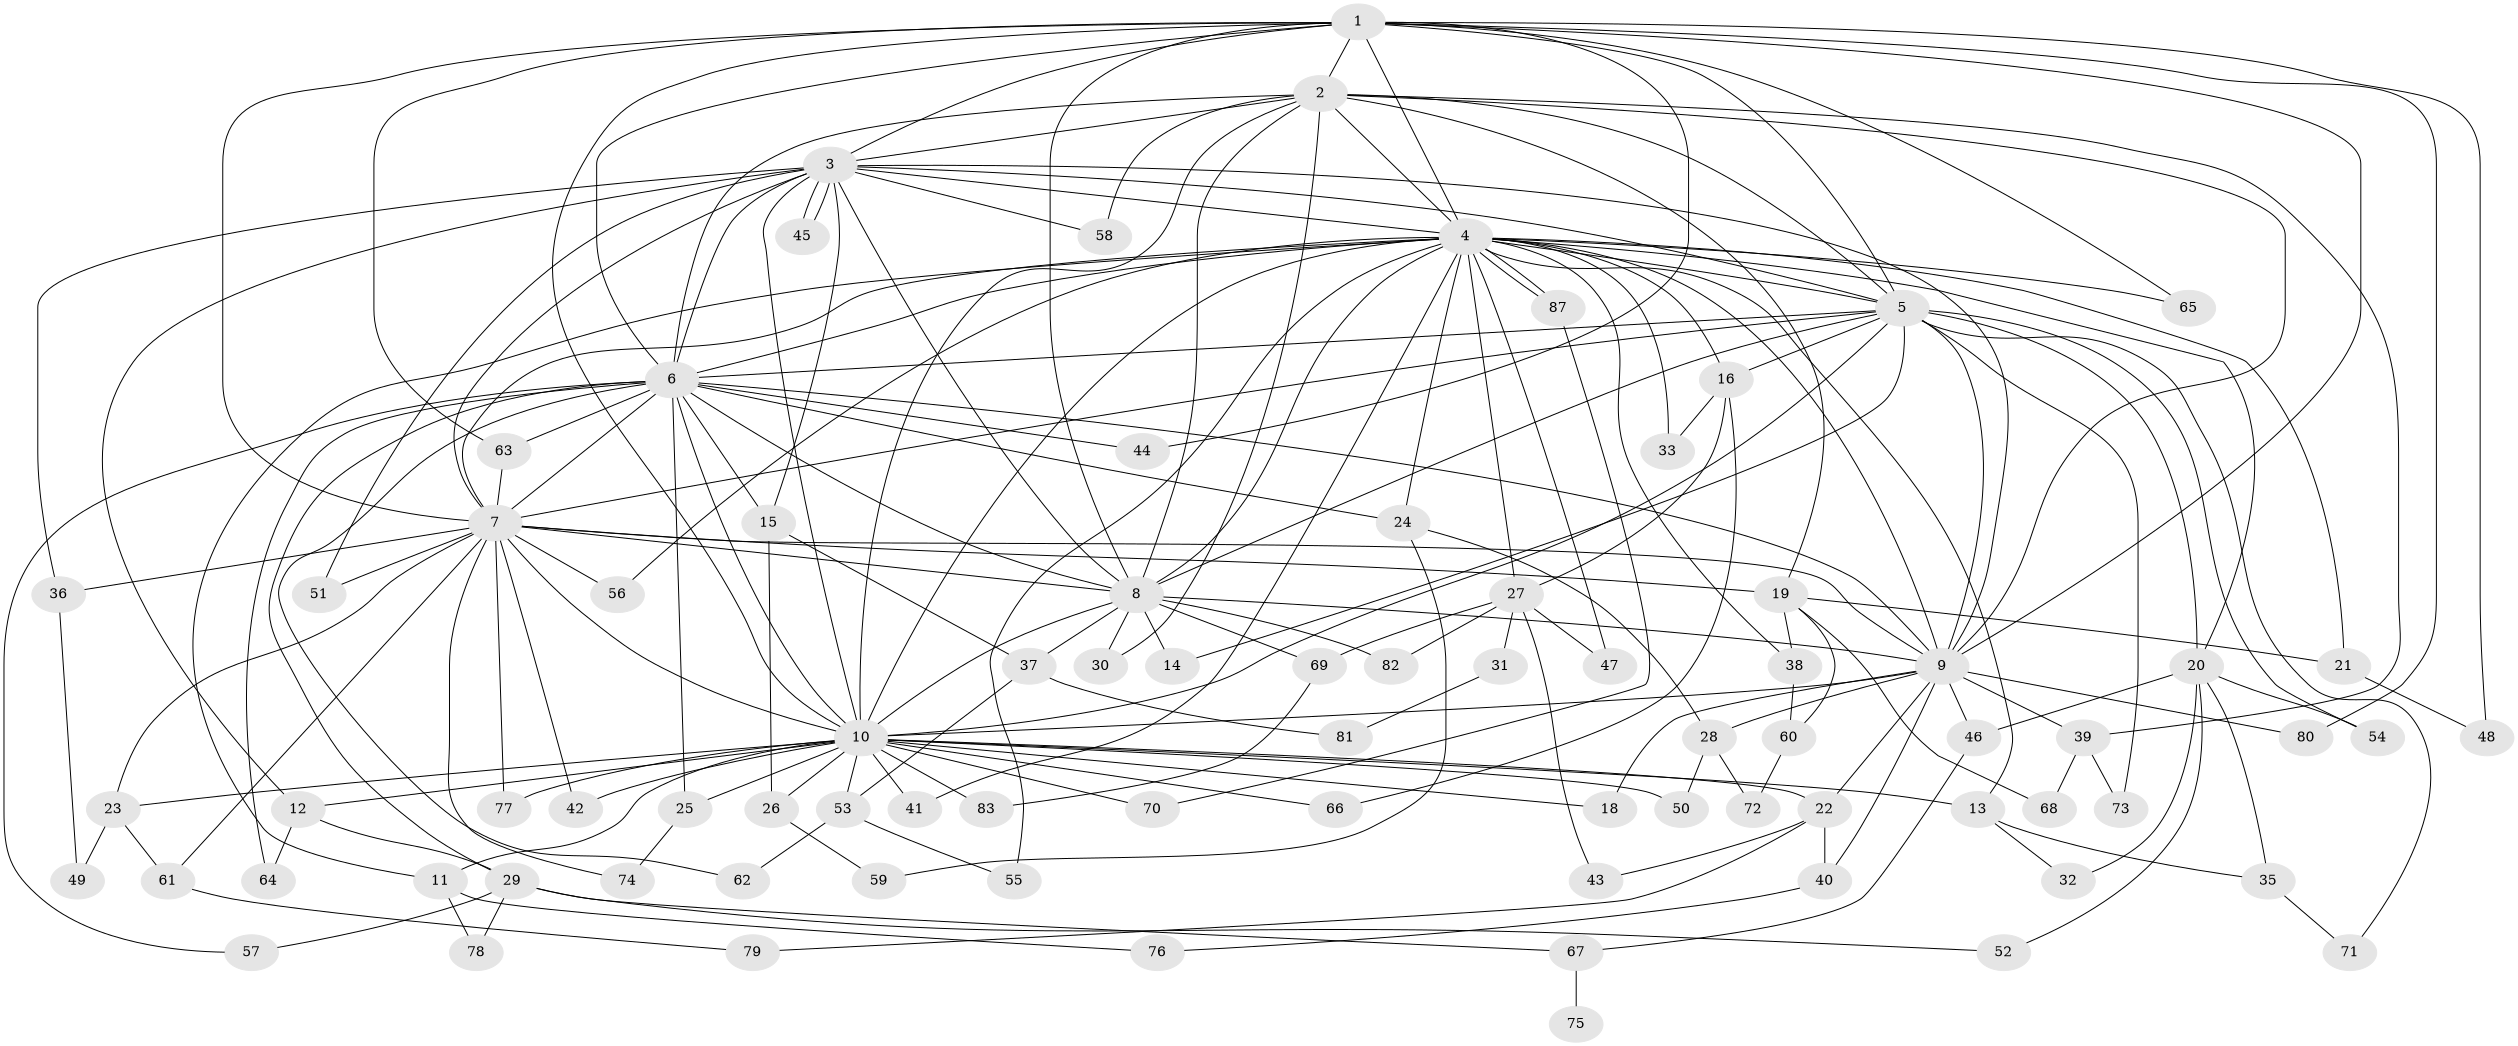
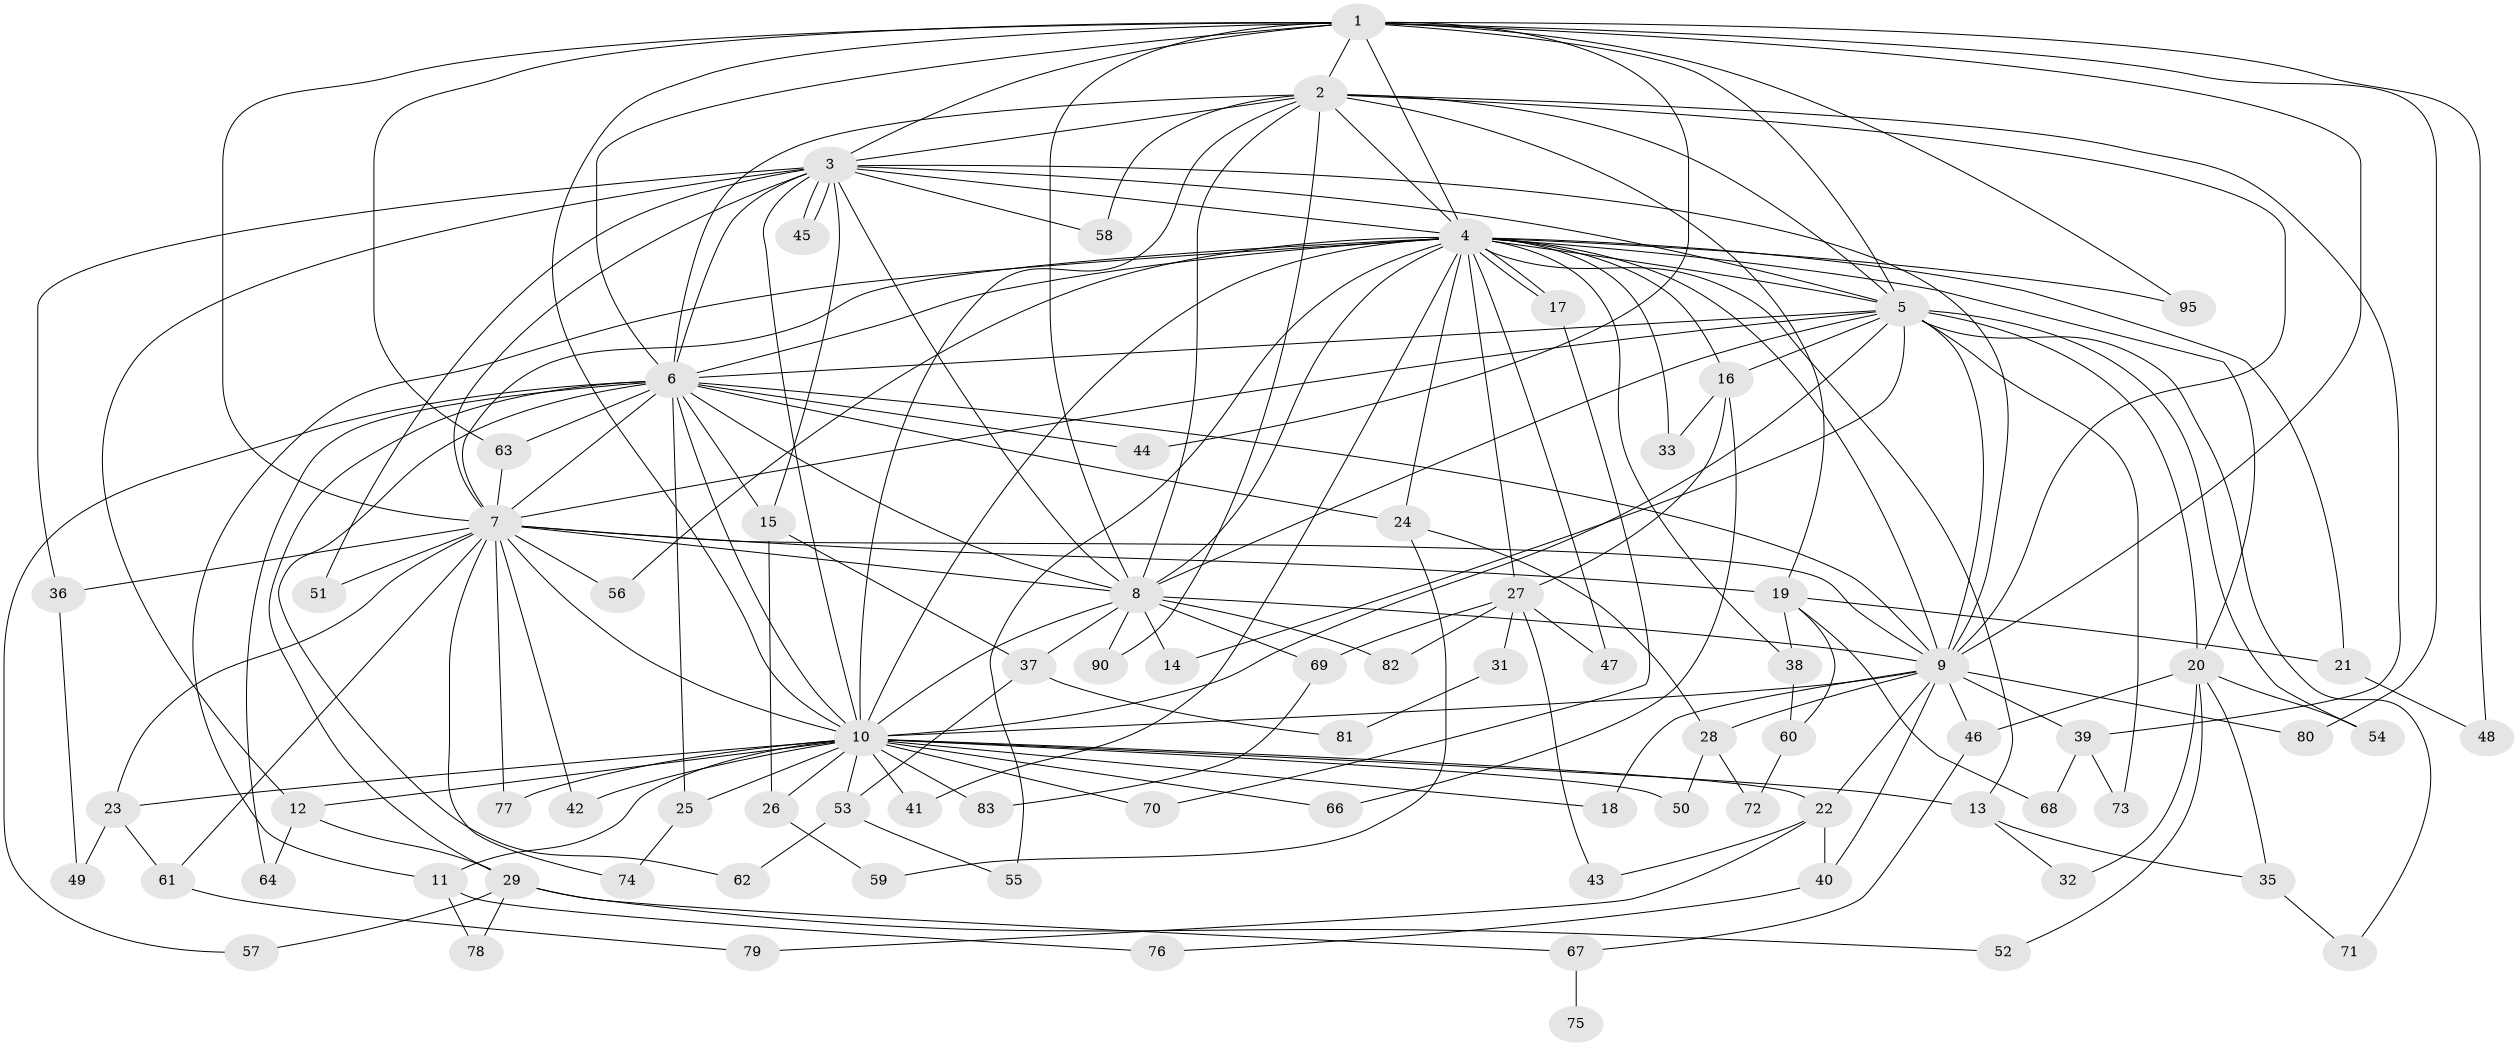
  graph {
    node [color=gray90 style=filled]
    1
    2
    3
    4
    5
    6
    7
    8
    9
    10
    44
    48
    63
-   65
+   65 [label=95]
    80
    19
-   30
+   30 [label=90]
    39
    58
    12
    15
    36
    45
    51
    11
    13
    16
-   17 [label=87]
+   17
    20
    21
    24
    27
    33
    38
    41
    47
    55
    56
    14
    54
    71
    73
    25
    29
    57
    62
    64
    23
    42
    61
    74
    77
    37
    69
    82
    18
    22
    28
    40
    46
    26
    50
    53
    66
    70
    83
    60
    68
    49
    76
    78
    32
    35
    52
    59
    31
    43
    67
    79
    81
    72
    75
    1 -- 2
    1 -- 3
    1 -- 4
    1 -- 5
    1 -- 6
    1 -- 7
    1 -- 8
    1 -- 9
    1 -- 10
    1 -- 44
    1 -- 48
    1 -- 63
    1 -- 65
    1 -- 80
    2 -- 3
    2 -- 4
    2 -- 5
    2 -- 6
    2 -- 8
    2 -- 9
    2 -- 10
    2 -- 19
    2 -- 30
    2 -- 39
    2 -- 58
    3 -- 4
    3 -- 5
    3 -- 6
    3 -- 7
    3 -- 8
    3 -- 9
    3 -- 10
    3 -- 58
    3 -- 12
    3 -- 15
    3 -- 36
    3 -- 45
    3 -- 45
    3 -- 51
    4 -- 5
    4 -- 6
    4 -- 7
    4 -- 8
    4 -- 9
    4 -- 10
    4 -- 65
    4 -- 11
    4 -- 13
    4 -- 16
    4 -- 17
    4 -- 17
    4 -- 20
    4 -- 21
    4 -- 24
    4 -- 27
    4 -- 33
    4 -- 38
    4 -- 41
    4 -- 47
    4 -- 55
    4 -- 56
    5 -- 6
    5 -- 7
    5 -- 8
    5 -- 9
    5 -- 10
    5 -- 16
    5 -- 20
    5 -- 14
    5 -- 54
    5 -- 71
    5 -- 73
    6 -- 7
    6 -- 8
    6 -- 9
    6 -- 10
    6 -- 44
    6 -- 63
    6 -- 15
    6 -- 24
    6 -- 25
    6 -- 29
    6 -- 57
    6 -- 62
    6 -- 64
    7 -- 8
    7 -- 9
    7 -- 10
    7 -- 19
    7 -- 36
    7 -- 51
    7 -- 56
    7 -- 23
    7 -- 42
    7 -- 61
    7 -- 74
    7 -- 77
    8 -- 9
    8 -- 10
    8 -- 30
    8 -- 14
    8 -- 37
    8 -- 69
    8 -- 82
    9 -- 10
    9 -- 80
    9 -- 39
    9 -- 18
    9 -- 22
    9 -- 28
    9 -- 40
    9 -- 46
    10 -- 12
    10 -- 11
    10 -- 13
    10 -- 41
    10 -- 25
    10 -- 23
    10 -- 42
    10 -- 77
    10 -- 18
    10 -- 22
    10 -- 26
    10 -- 50
    10 -- 53
    10 -- 66
    10 -- 70
    10 -- 83
    63 -- 7
    19 -- 21
    19 -- 38
    19 -- 60
    19 -- 68
    39 -- 73
    39 -- 68
    12 -- 29
    12 -- 64
    15 -- 37
    15 -- 26
    36 -- 49
    11 -- 76
    11 -- 78
    13 -- 32
    13 -- 35
    16 -- 27
    16 -- 33
    16 -- 66
    17 -- 70
    20 -- 54
    20 -- 46
    20 -- 32
    20 -- 35
    20 -- 52
    21 -- 48
    24 -- 28
    24 -- 59
    27 -- 47
    27 -- 69
    27 -- 82
    27 -- 31
    27 -- 43
    38 -- 60
    25 -- 74
    29 -- 57
    29 -- 78
    29 -- 52
    29 -- 67
    23 -- 61
    23 -- 49
    61 -- 79
    37 -- 53
    37 -- 81
    69 -- 83
    22 -- 40
    22 -- 43
    22 -- 79
    28 -- 50
    28 -- 72
    40 -- 76
    46 -- 67
    26 -- 59
    53 -- 55
    53 -- 62
    60 -- 72
    35 -- 71
    31 -- 81
    67 -- 75
  }
